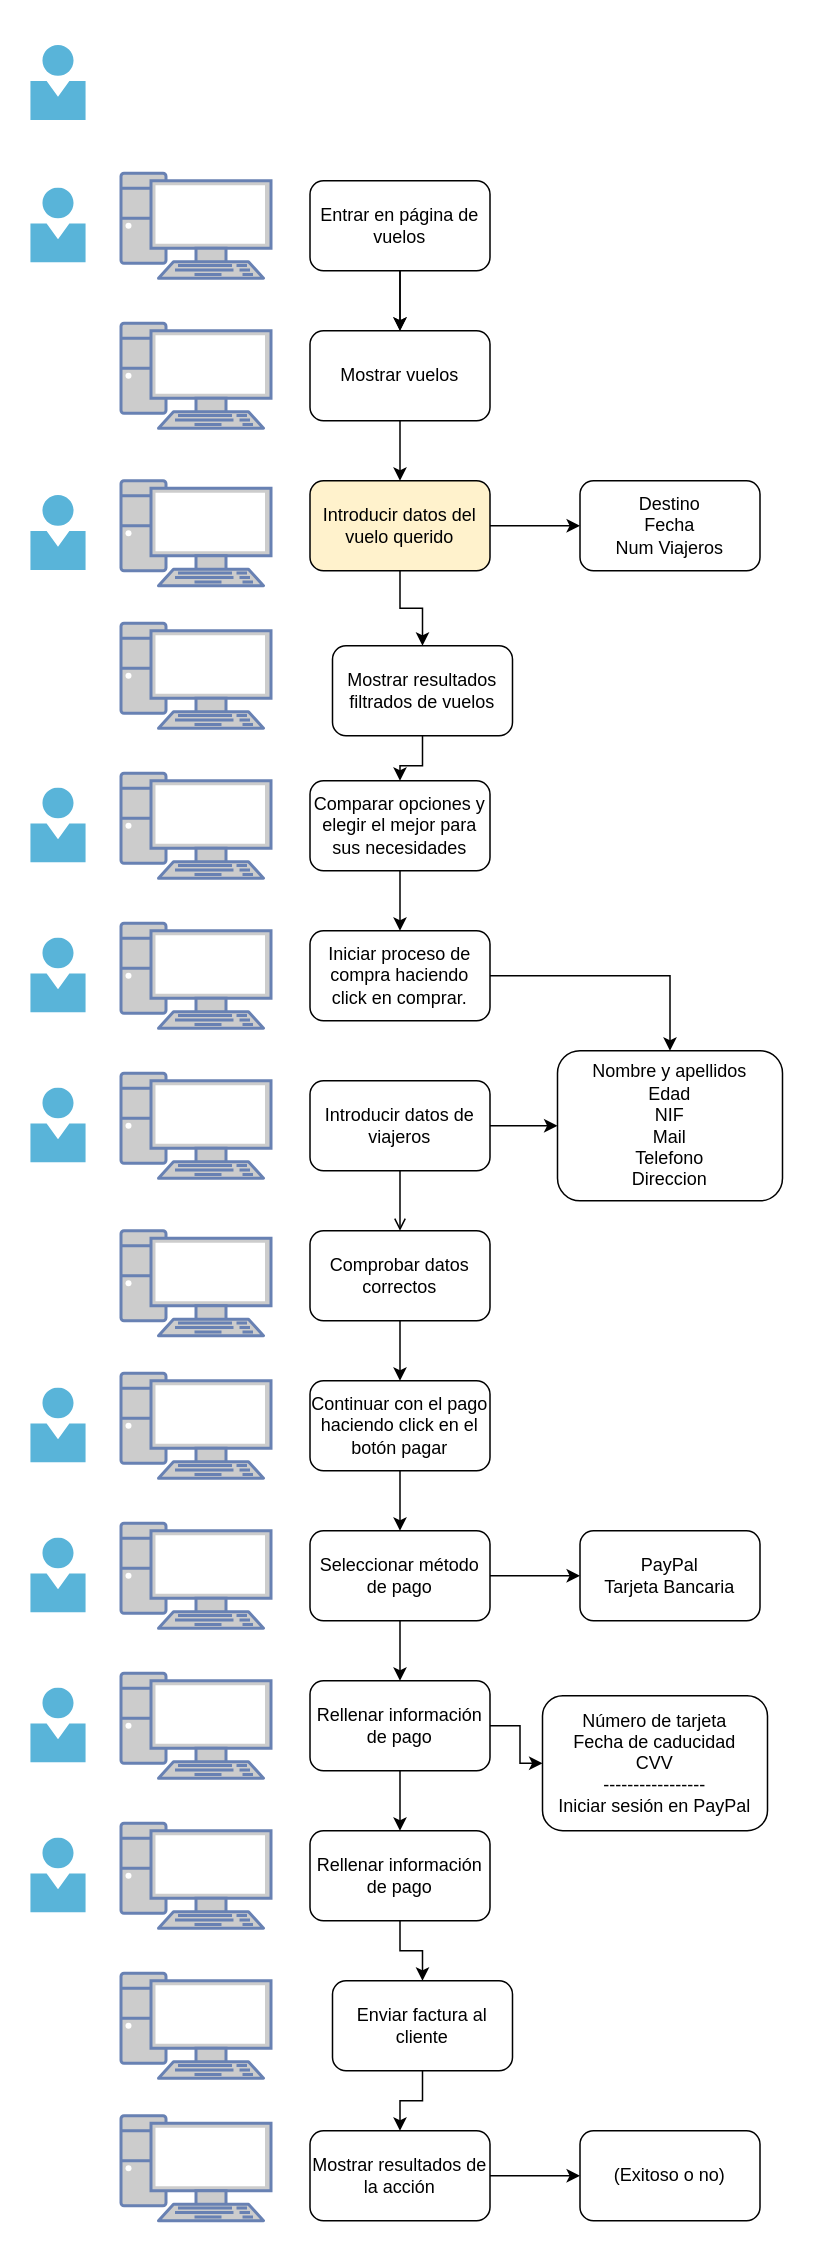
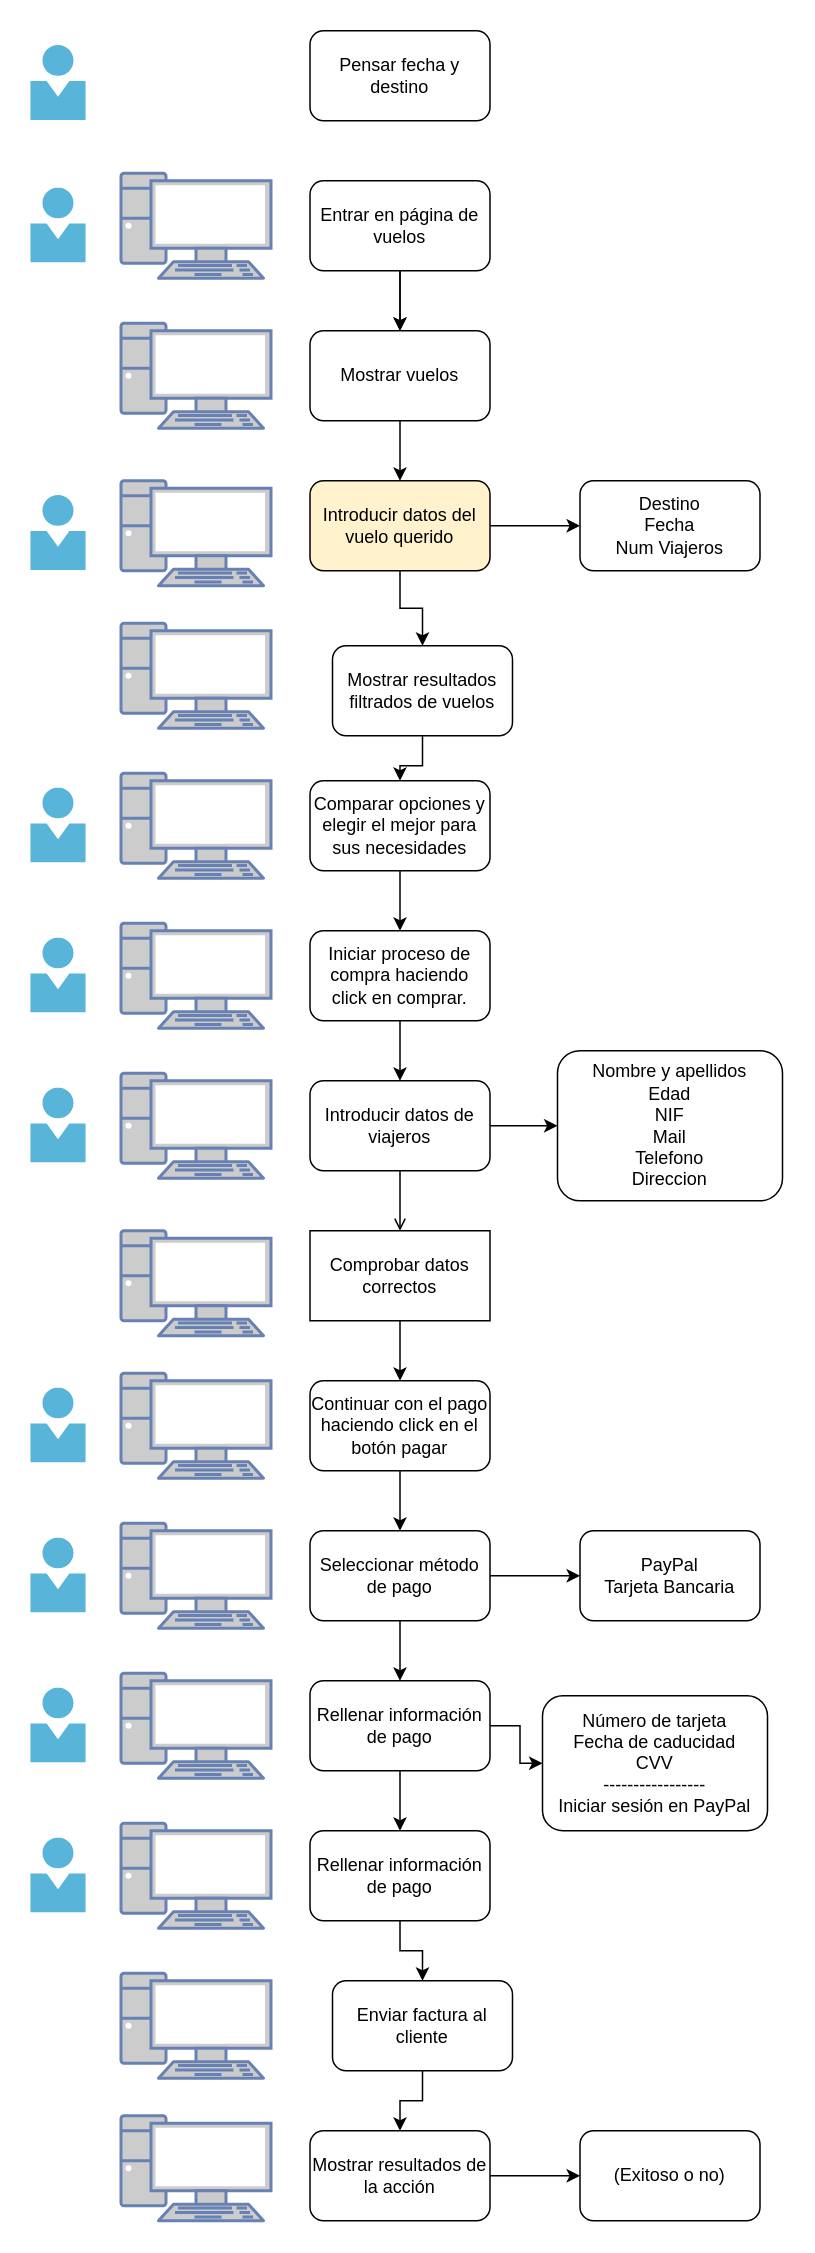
  <mxCell id="0" />
  <mxCell id="1" parent="0" />
+ <mxCell id="2" value="Pensar fecha y destino" style="rounded=1;whiteSpace=wrap;html=1;" vertex="1" parent="1"><mxGeometry x="206" y="20" width="120" height="60" as="geometry" /></mxCell>
  <mxCell id="3" style="edgeStyle=orthogonalEdgeStyle;rounded=0;orthogonalLoop=1;jettySize=auto;html=1;exitX=0.5;exitY=1;exitDx=0;exitDy=0;" edge="1" parent="1" source="10" target="8"><mxGeometry relative="1" as="geometry" /></mxCell>
  <mxCell id="4" style="edgeStyle=orthogonalEdgeStyle;rounded=0;orthogonalLoop=1;jettySize=auto;html=1;exitX=0.5;exitY=1;exitDx=0;exitDy=0;entryX=0.5;entryY=0;entryDx=0;entryDy=0;" edge="1" parent="1" source="5" target="10"><mxGeometry relative="1" as="geometry" /></mxCell>
  <mxCell id="5" value="Entrar en página de vuelos" style="rounded=1;whiteSpace=wrap;html=1;" vertex="1" parent="1"><mxGeometry x="206" y="120" width="120" height="60" as="geometry" /></mxCell>
  <mxCell id="6" style="edgeStyle=orthogonalEdgeStyle;rounded=0;orthogonalLoop=1;jettySize=auto;html=1;" edge="1" parent="1" source="8" target="12"><mxGeometry relative="1" as="geometry" /></mxCell>
  <mxCell id="7" style="edgeStyle=orthogonalEdgeStyle;rounded=0;orthogonalLoop=1;jettySize=auto;html=1;exitX=1;exitY=0.5;exitDx=0;exitDy=0;" edge="1" parent="1" source="8" target="13"><mxGeometry relative="1" as="geometry" /></mxCell>
  <mxCell id="8" value="Introducir datos del vuelo querido" style="rounded=1;whiteSpace=wrap;html=1;fillColor=#fff2cc;" vertex="1" parent="1"><mxGeometry x="206" y="320" width="120" height="60" as="geometry" /></mxCell>
  <mxCell id="9" value="" style="edgeStyle=orthogonalEdgeStyle;rounded=0;orthogonalLoop=1;jettySize=auto;html=1;exitX=0.5;exitY=1;exitDx=0;exitDy=0;" edge="1" parent="1" source="5" target="10"><mxGeometry relative="1" as="geometry"><mxPoint x="266" y="180" as="sourcePoint" /><mxPoint x="266" y="430" as="targetPoint" /></mxGeometry></mxCell>
  <mxCell id="10" value="Mostrar vuelos" style="rounded=1;whiteSpace=wrap;html=1;" vertex="1" parent="1"><mxGeometry x="206" y="220" width="120" height="60" as="geometry" /></mxCell>
  <mxCell id="11" style="edgeStyle=orthogonalEdgeStyle;rounded=0;orthogonalLoop=1;jettySize=auto;html=1;exitX=0.5;exitY=1;exitDx=0;exitDy=0;" edge="1" parent="1" source="12" target="15"><mxGeometry relative="1" as="geometry" /></mxCell>
  <mxCell id="12" value="Mostrar resultados filtrados de vuelos" style="rounded=1;whiteSpace=wrap;html=1;" vertex="1" parent="1"><mxGeometry x="221" y="430" width="120" height="60" as="geometry" /></mxCell>
  <mxCell id="13" value="Destino&lt;div&gt;Fecha&lt;/div&gt;&lt;div&gt;Num Viajeros&lt;/div&gt;" style="rounded=1;whiteSpace=wrap;html=1;" vertex="1" parent="1"><mxGeometry x="386" y="320" width="120" height="60" as="geometry" /></mxCell>
  <mxCell id="14" style="edgeStyle=orthogonalEdgeStyle;rounded=0;orthogonalLoop=1;jettySize=auto;html=1;" edge="1" parent="1" source="15" target="17"><mxGeometry relative="1" as="geometry" /></mxCell>
  <mxCell id="15" value="Comparar opciones y elegir el mejor para sus necesidades" style="rounded=1;whiteSpace=wrap;html=1;" vertex="1" parent="1"><mxGeometry x="206" y="520" width="120" height="60" as="geometry" /></mxCell>
- <mxCell id="16" style="edgeStyle=orthogonalEdgeStyle;rounded=0;orthogonalLoop=1;jettySize=auto;html=1;" edge="1" parent="1" source="17" target="21"><mxGeometry relative="1" as="geometry" /></mxCell>
+ <mxCell id="16" style="edgeStyle=orthogonalEdgeStyle;rounded=0;orthogonalLoop=1;jettySize=auto;html=1;" edge="1" parent="1" source="17" target="20"><mxGeometry relative="1" as="geometry" /></mxCell>
  <mxCell id="17" value="Iniciar proceso de compra haciendo click en comprar." style="rounded=1;whiteSpace=wrap;html=1;" vertex="1" parent="1"><mxGeometry x="206" y="620" width="120" height="60" as="geometry" /></mxCell>
  <mxCell id="18" style="edgeStyle=orthogonalEdgeStyle;rounded=0;orthogonalLoop=1;jettySize=auto;html=1;" edge="1" parent="1" source="20" target="21"><mxGeometry relative="1" as="geometry" /></mxCell>
  <mxCell id="19" style="edgeStyle=orthogonalEdgeStyle;rounded=0;orthogonalLoop=1;jettySize=auto;html=1;exitX=0.5;exitY=1;exitDx=0;exitDy=0;endArrow=open;" edge="1" parent="1" source="20" target="23"><mxGeometry relative="1" as="geometry" /></mxCell>
  <mxCell id="20" value="Introducir datos de viajeros" style="rounded=1;whiteSpace=wrap;html=1;" vertex="1" parent="1"><mxGeometry x="206" y="720" width="120" height="60" as="geometry" /></mxCell>
  <mxCell id="21" value="Nombre y apellidos&lt;br&gt;Edad&lt;br&gt;NIF&lt;br&gt;Mail&lt;br&gt;Telefono&lt;br&gt;Direccion" style="rounded=1;whiteSpace=wrap;html=1;" vertex="1" parent="1"><mxGeometry x="371" y="700" width="150" height="100" as="geometry" /></mxCell>
  <mxCell id="22" style="edgeStyle=orthogonalEdgeStyle;rounded=0;orthogonalLoop=1;jettySize=auto;html=1;" edge="1" parent="1" source="23" target="25"><mxGeometry relative="1" as="geometry" /></mxCell>
- <mxCell id="23" value="Comprobar datos correctos" style="rounded=1;whiteSpace=wrap;html=1;" vertex="1" parent="1"><mxGeometry x="206" y="820" width="120" height="60" as="geometry" /></mxCell>
+ <mxCell id="23" value="Comprobar datos correctos" style="whiteSpace=wrap;html=1;rounded=0;" vertex="1" parent="1"><mxGeometry x="206" y="820" width="120" height="60" as="geometry" /></mxCell>
  <mxCell id="24" style="edgeStyle=orthogonalEdgeStyle;rounded=0;orthogonalLoop=1;jettySize=auto;html=1;" edge="1" parent="1" source="25" target="28"><mxGeometry relative="1" as="geometry" /></mxCell>
  <mxCell id="25" value="Continuar con el pago haciendo click en el botón pagar" style="rounded=1;whiteSpace=wrap;html=1;" vertex="1" parent="1"><mxGeometry x="206" y="920" width="120" height="60" as="geometry" /></mxCell>
  <mxCell id="26" style="edgeStyle=orthogonalEdgeStyle;rounded=0;orthogonalLoop=1;jettySize=auto;html=1;" edge="1" parent="1" source="28" target="29"><mxGeometry relative="1" as="geometry" /></mxCell>
  <mxCell id="27" style="edgeStyle=orthogonalEdgeStyle;rounded=0;orthogonalLoop=1;jettySize=auto;html=1;" edge="1" parent="1" source="28" target="32"><mxGeometry relative="1" as="geometry" /></mxCell>
  <mxCell id="28" value="Seleccionar método de pago" style="rounded=1;whiteSpace=wrap;html=1;" vertex="1" parent="1"><mxGeometry x="206" y="1020" width="120" height="60" as="geometry" /></mxCell>
  <mxCell id="29" value="PayPal&lt;br&gt;Tarjeta Bancaria" style="rounded=1;whiteSpace=wrap;html=1;" vertex="1" parent="1"><mxGeometry x="386" y="1020" width="120" height="60" as="geometry" /></mxCell>
  <mxCell id="30" style="edgeStyle=orthogonalEdgeStyle;rounded=0;orthogonalLoop=1;jettySize=auto;html=1;" edge="1" parent="1" source="32" target="33"><mxGeometry relative="1" as="geometry" /></mxCell>
  <mxCell id="31" style="edgeStyle=orthogonalEdgeStyle;rounded=0;orthogonalLoop=1;jettySize=auto;html=1;" edge="1" parent="1" source="32" target="35"><mxGeometry relative="1" as="geometry" /></mxCell>
  <mxCell id="32" value="Rellenar información de pago" style="rounded=1;whiteSpace=wrap;html=1;" vertex="1" parent="1"><mxGeometry x="206" y="1120" width="120" height="60" as="geometry" /></mxCell>
  <mxCell id="33" value="Número de tarjeta&lt;br&gt;Fecha de caducidad&lt;br&gt;CVV&lt;br&gt;-----------------&lt;br&gt;Iniciar sesión en PayPal" style="rounded=1;whiteSpace=wrap;html=1;" vertex="1" parent="1"><mxGeometry x="361" y="1130" width="150" height="90" as="geometry" /></mxCell>
  <mxCell id="34" style="edgeStyle=orthogonalEdgeStyle;rounded=0;orthogonalLoop=1;jettySize=auto;html=1;" edge="1" parent="1" source="35" target="37"><mxGeometry relative="1" as="geometry" /></mxCell>
  <mxCell id="35" value="Rellenar información de pago" style="rounded=1;whiteSpace=wrap;html=1;" vertex="1" parent="1"><mxGeometry x="206" y="1220" width="120" height="60" as="geometry" /></mxCell>
  <mxCell id="36" style="edgeStyle=orthogonalEdgeStyle;rounded=0;orthogonalLoop=1;jettySize=auto;html=1;" edge="1" parent="1" source="37" target="39"><mxGeometry relative="1" as="geometry" /></mxCell>
  <mxCell id="37" value="Enviar factura al cliente" style="rounded=1;whiteSpace=wrap;html=1;" vertex="1" parent="1"><mxGeometry x="221" y="1320" width="120" height="60" as="geometry" /></mxCell>
  <mxCell id="38" style="edgeStyle=orthogonalEdgeStyle;rounded=0;orthogonalLoop=1;jettySize=auto;html=1;" edge="1" parent="1" source="39" target="40"><mxGeometry relative="1" as="geometry" /></mxCell>
  <mxCell id="39" value="Mostrar resultados de la acción" style="rounded=1;whiteSpace=wrap;html=1;" vertex="1" parent="1"><mxGeometry x="206" y="1420" width="120" height="60" as="geometry" /></mxCell>
  <mxCell id="40" value="(Exitoso o no)" style="rounded=1;whiteSpace=wrap;html=1;" vertex="1" parent="1"><mxGeometry x="386" y="1420" width="120" height="60" as="geometry" /></mxCell>
  <mxCell id="41" value="" style="fontColor=#0066CC;verticalAlign=top;verticalLabelPosition=bottom;labelPosition=center;align=center;html=1;outlineConnect=0;fillColor=#CCCCCC;strokeColor=#6881B3;gradientColor=none;gradientDirection=north;strokeWidth=2;shape=mxgraph.networks.pc;" vertex="1" parent="1"><mxGeometry x="80" y="320" width="100" height="70" as="geometry" /></mxCell>
  <mxCell id="42" value="" style="image;sketch=0;aspect=fixed;html=1;points=[];align=center;fontSize=12;image=img/lib/mscae/Person.svg;" vertex="1" parent="1"><mxGeometry x="20" y="330" width="37" height="50" as="geometry" /></mxCell>
  <mxCell id="43" value="" style="image;sketch=0;aspect=fixed;html=1;points=[];align=center;fontSize=12;image=img/lib/mscae/Person.svg;" vertex="1" parent="1"><mxGeometry x="20" y="30" width="37" height="50" as="geometry" /></mxCell>
  <mxCell id="44" value="" style="fontColor=#0066CC;verticalAlign=top;verticalLabelPosition=bottom;labelPosition=center;align=center;html=1;outlineConnect=0;fillColor=#CCCCCC;strokeColor=#6881B3;gradientColor=none;gradientDirection=north;strokeWidth=2;shape=mxgraph.networks.pc;" vertex="1" parent="1"><mxGeometry x="80" y="215" width="100" height="70" as="geometry" /></mxCell>
  <mxCell id="45" value="" style="fontColor=#0066CC;verticalAlign=top;verticalLabelPosition=bottom;labelPosition=center;align=center;html=1;outlineConnect=0;fillColor=#CCCCCC;strokeColor=#6881B3;gradientColor=none;gradientDirection=north;strokeWidth=2;shape=mxgraph.networks.pc;" vertex="1" parent="1"><mxGeometry x="80" y="115" width="100" height="70" as="geometry" /></mxCell>
  <mxCell id="46" value="" style="image;sketch=0;aspect=fixed;html=1;points=[];align=center;fontSize=12;image=img/lib/mscae/Person.svg;" vertex="1" parent="1"><mxGeometry x="20" y="125" width="37" height="50" as="geometry" /></mxCell>
  <mxCell id="47" value="" style="fontColor=#0066CC;verticalAlign=top;verticalLabelPosition=bottom;labelPosition=center;align=center;html=1;outlineConnect=0;fillColor=#CCCCCC;strokeColor=#6881B3;gradientColor=none;gradientDirection=north;strokeWidth=2;shape=mxgraph.networks.pc;" vertex="1" parent="1"><mxGeometry x="80" y="415" width="100" height="70" as="geometry" /></mxCell>
  <mxCell id="48" value="" style="fontColor=#0066CC;verticalAlign=top;verticalLabelPosition=bottom;labelPosition=center;align=center;html=1;outlineConnect=0;fillColor=#CCCCCC;strokeColor=#6881B3;gradientColor=none;gradientDirection=north;strokeWidth=2;shape=mxgraph.networks.pc;" vertex="1" parent="1"><mxGeometry x="80" y="515" width="100" height="70" as="geometry" /></mxCell>
  <mxCell id="49" value="" style="image;sketch=0;aspect=fixed;html=1;points=[];align=center;fontSize=12;image=img/lib/mscae/Person.svg;" vertex="1" parent="1"><mxGeometry x="20" y="525" width="37" height="50" as="geometry" /></mxCell>
  <mxCell id="50" value="" style="fontColor=#0066CC;verticalAlign=top;verticalLabelPosition=bottom;labelPosition=center;align=center;html=1;outlineConnect=0;fillColor=#CCCCCC;strokeColor=#6881B3;gradientColor=none;gradientDirection=north;strokeWidth=2;shape=mxgraph.networks.pc;" vertex="1" parent="1"><mxGeometry x="80" y="615" width="100" height="70" as="geometry" /></mxCell>
  <mxCell id="51" value="" style="image;sketch=0;aspect=fixed;html=1;points=[];align=center;fontSize=12;image=img/lib/mscae/Person.svg;" vertex="1" parent="1"><mxGeometry x="20" y="625" width="37" height="50" as="geometry" /></mxCell>
  <mxCell id="52" value="" style="fontColor=#0066CC;verticalAlign=top;verticalLabelPosition=bottom;labelPosition=center;align=center;html=1;outlineConnect=0;fillColor=#CCCCCC;strokeColor=#6881B3;gradientColor=none;gradientDirection=north;strokeWidth=2;shape=mxgraph.networks.pc;" vertex="1" parent="1"><mxGeometry x="80" y="715" width="100" height="70" as="geometry" /></mxCell>
  <mxCell id="53" value="" style="image;sketch=0;aspect=fixed;html=1;points=[];align=center;fontSize=12;image=img/lib/mscae/Person.svg;" vertex="1" parent="1"><mxGeometry x="20" y="725" width="37" height="50" as="geometry" /></mxCell>
  <mxCell id="54" value="" style="fontColor=#0066CC;verticalAlign=top;verticalLabelPosition=bottom;labelPosition=center;align=center;html=1;outlineConnect=0;fillColor=#CCCCCC;strokeColor=#6881B3;gradientColor=none;gradientDirection=north;strokeWidth=2;shape=mxgraph.networks.pc;" vertex="1" parent="1"><mxGeometry x="80" y="820" width="100" height="70" as="geometry" /></mxCell>
  <mxCell id="55" value="" style="fontColor=#0066CC;verticalAlign=top;verticalLabelPosition=bottom;labelPosition=center;align=center;html=1;outlineConnect=0;fillColor=#CCCCCC;strokeColor=#6881B3;gradientColor=none;gradientDirection=north;strokeWidth=2;shape=mxgraph.networks.pc;" vertex="1" parent="1"><mxGeometry x="80" y="915" width="100" height="70" as="geometry" /></mxCell>
  <mxCell id="56" value="" style="image;sketch=0;aspect=fixed;html=1;points=[];align=center;fontSize=12;image=img/lib/mscae/Person.svg;" vertex="1" parent="1"><mxGeometry x="20" y="925" width="37" height="50" as="geometry" /></mxCell>
  <mxCell id="57" value="" style="fontColor=#0066CC;verticalAlign=top;verticalLabelPosition=bottom;labelPosition=center;align=center;html=1;outlineConnect=0;fillColor=#CCCCCC;strokeColor=#6881B3;gradientColor=none;gradientDirection=north;strokeWidth=2;shape=mxgraph.networks.pc;" vertex="1" parent="1"><mxGeometry x="80" y="1015" width="100" height="70" as="geometry" /></mxCell>
  <mxCell id="58" value="" style="image;sketch=0;aspect=fixed;html=1;points=[];align=center;fontSize=12;image=img/lib/mscae/Person.svg;" vertex="1" parent="1"><mxGeometry x="20" y="1025" width="37" height="50" as="geometry" /></mxCell>
  <mxCell id="59" value="" style="fontColor=#0066CC;verticalAlign=top;verticalLabelPosition=bottom;labelPosition=center;align=center;html=1;outlineConnect=0;fillColor=#CCCCCC;strokeColor=#6881B3;gradientColor=none;gradientDirection=north;strokeWidth=2;shape=mxgraph.networks.pc;" vertex="1" parent="1"><mxGeometry x="80" y="1115" width="100" height="70" as="geometry" /></mxCell>
  <mxCell id="60" value="" style="image;sketch=0;aspect=fixed;html=1;points=[];align=center;fontSize=12;image=img/lib/mscae/Person.svg;" vertex="1" parent="1"><mxGeometry x="20" y="1125" width="37" height="50" as="geometry" /></mxCell>
  <mxCell id="61" value="" style="fontColor=#0066CC;verticalAlign=top;verticalLabelPosition=bottom;labelPosition=center;align=center;html=1;outlineConnect=0;fillColor=#CCCCCC;strokeColor=#6881B3;gradientColor=none;gradientDirection=north;strokeWidth=2;shape=mxgraph.networks.pc;" vertex="1" parent="1"><mxGeometry x="80" y="1215" width="100" height="70" as="geometry" /></mxCell>
  <mxCell id="62" value="" style="image;sketch=0;aspect=fixed;html=1;points=[];align=center;fontSize=12;image=img/lib/mscae/Person.svg;" vertex="1" parent="1"><mxGeometry x="20" y="1225" width="37" height="50" as="geometry" /></mxCell>
  <mxCell id="63" value="" style="fontColor=#0066CC;verticalAlign=top;verticalLabelPosition=bottom;labelPosition=center;align=center;html=1;outlineConnect=0;fillColor=#CCCCCC;strokeColor=#6881B3;gradientColor=none;gradientDirection=north;strokeWidth=2;shape=mxgraph.networks.pc;" vertex="1" parent="1"><mxGeometry x="80" y="1315" width="100" height="70" as="geometry" /></mxCell>
  <mxCell id="64" value="" style="fontColor=#0066CC;verticalAlign=top;verticalLabelPosition=bottom;labelPosition=center;align=center;html=1;outlineConnect=0;fillColor=#CCCCCC;strokeColor=#6881B3;gradientColor=none;gradientDirection=north;strokeWidth=2;shape=mxgraph.networks.pc;" vertex="1" parent="1"><mxGeometry x="80" y="1410" width="100" height="70" as="geometry" /></mxCell>
